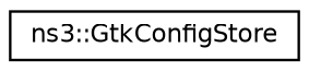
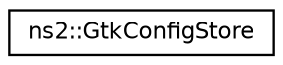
  digraph {
    rankdir=LR
-   n1 [color=black fillcolor=white fontname=Helvetica fontsize=10 height=0.2 label="ns3::GtkConfigStore" shape=record style=filled width=0.4]
+   n1 [color=black fillcolor=white fontname=Helvetica fontsize=10 height=0.2 label="ns2::GtkConfigStore" shape=record style=filled width=0.4]
  }
